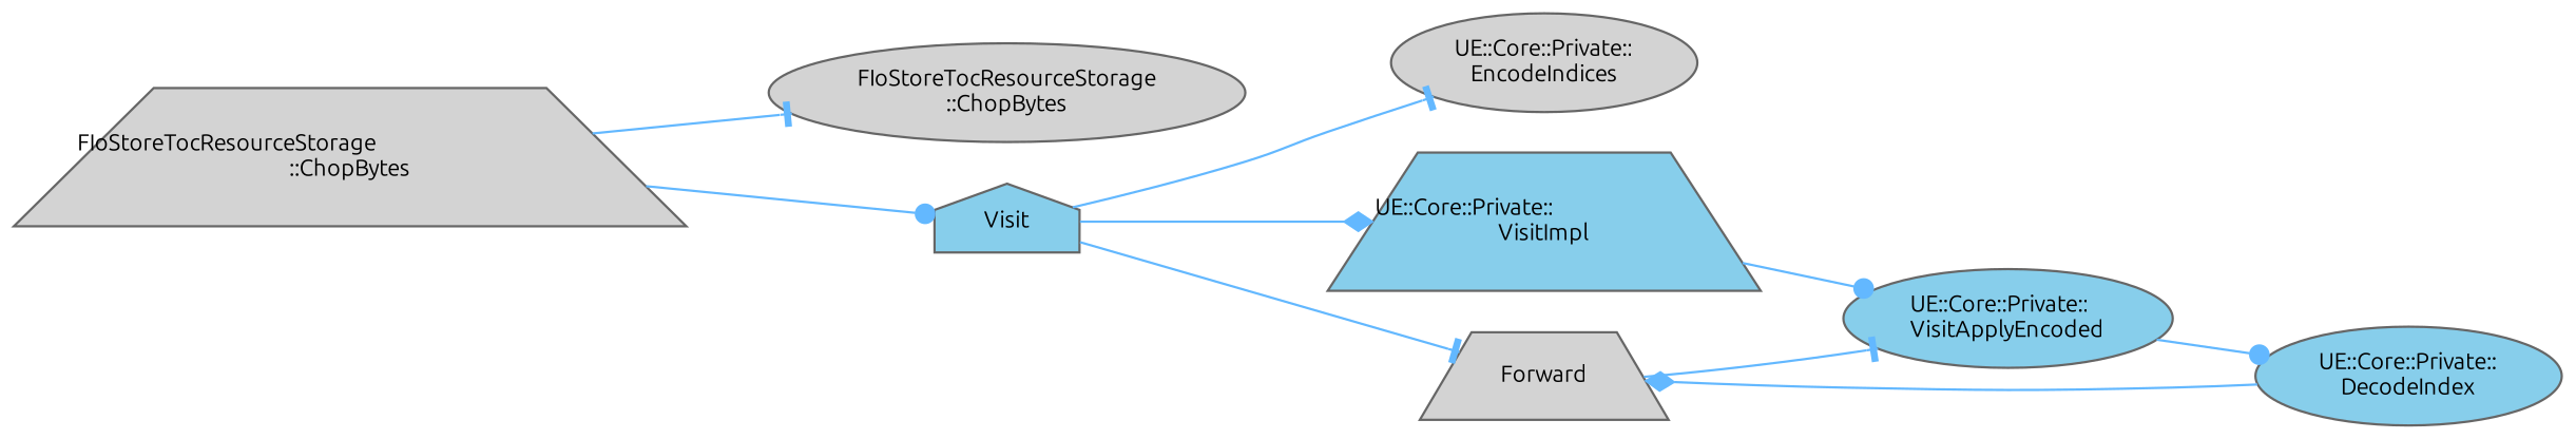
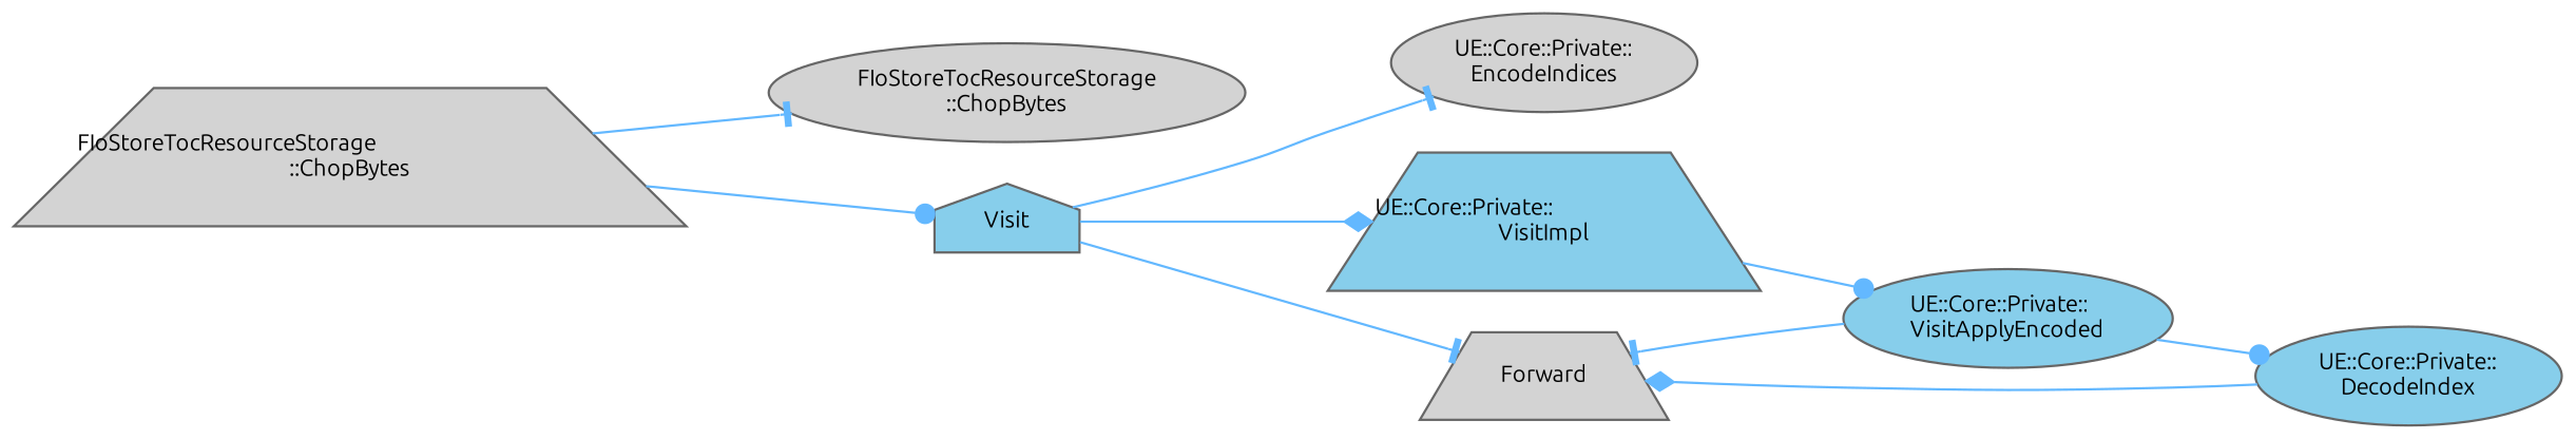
  digraph {
    fontname=Ubuntu
    rankdir=LR
    node [color=grey40 fillcolor=lightgrey fontname=Ubuntu fontsize=10 shape=ellipse style=filled]
    edge [arrowhead=tee color=steelblue1 fontname=Ubuntu fontsize=10 labelfontname=Helvetica labelfontsize=10 style=solid]
    n1 [color=gray40 fontcolor=black height=0.2 label="FIoStoreTocResourceStorage\l::ChopBytes" shape=trapezium width=0.4]
    n2 [height=0.2 label="FIoStoreTocResourceStorage\l::ChopBytes" width=0.4]
    n3 [fillcolor=skyblue height=0.2 label=Visit shape=house width=0.4]
    n4 [height=0.2 label="UE::Core::Private::\lEncodeIndices" width=0.4]
    n5 [height=0.2 label=Forward shape=trapezium width=0.4]
    n6 [fillcolor=skyblue height=0.2 label="UE::Core::Private::\lVisitImpl" shape=trapezium width=0.4]
    n7 [fillcolor=skyblue height=0.2 label="UE::Core::Private::\lVisitApplyEncoded" width=0.4]
    n8 [fillcolor=skyblue height=0.2 label="UE::Core::Private::\lDecodeIndex" width=0.4]
    n1 -> n2
    n1 -> n3 [arrowhead=dot]
    n3 -> n4
    n3 -> n5
    n3 -> n6 [arrowhead=diamond]
    n6 -> n7 [arrowhead=dot]
-   n5 -> n7
+   n7 -> n5
    n7 -> n8 [arrowhead=dot]
    n8 -> n5 [arrowhead=diamond]
  }
